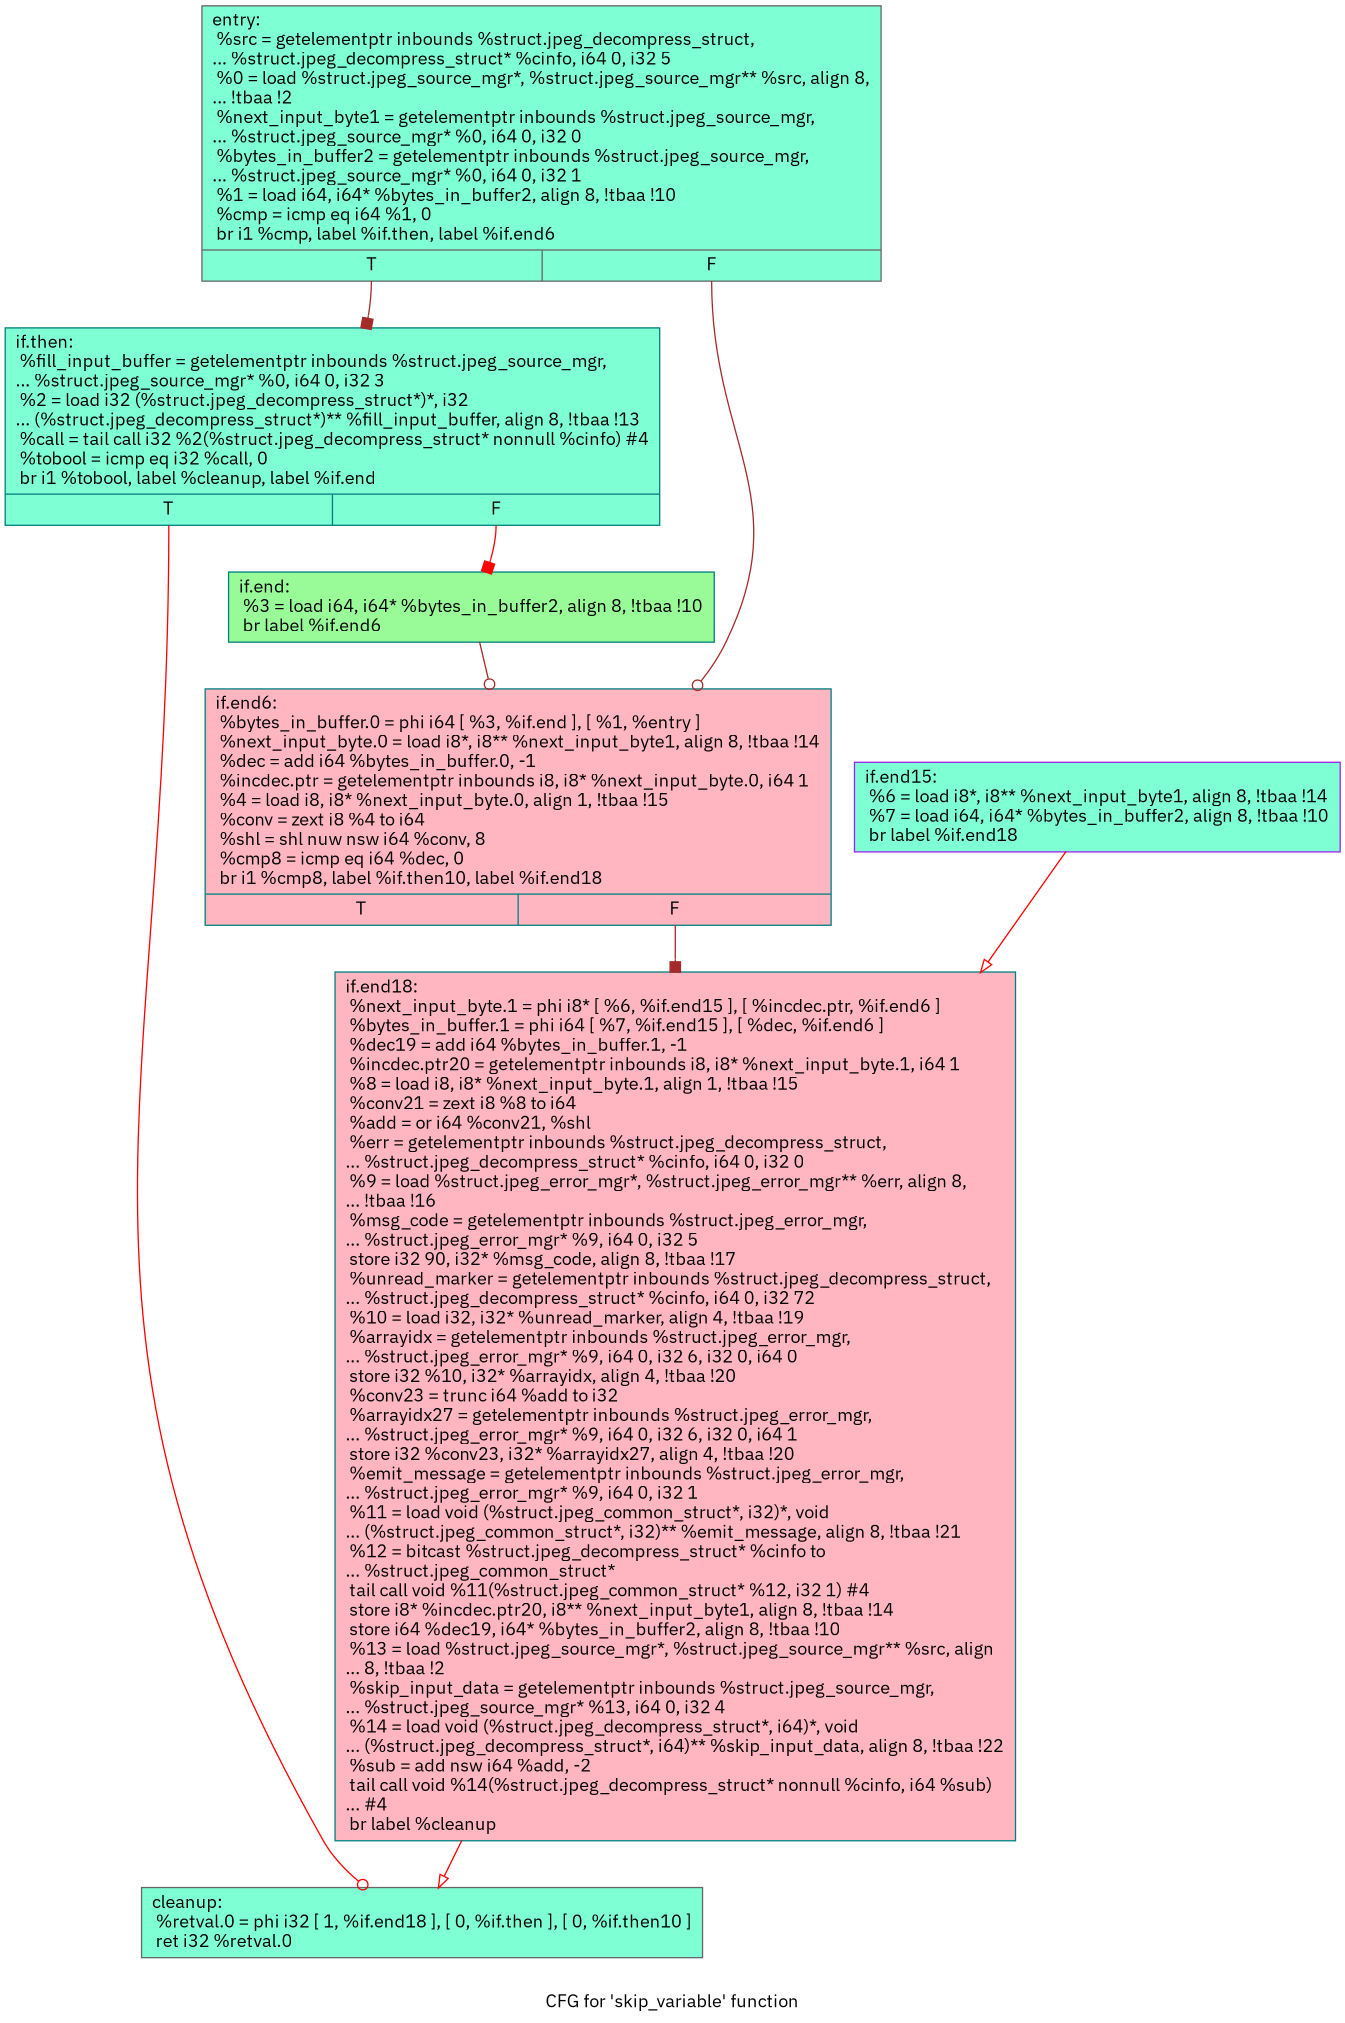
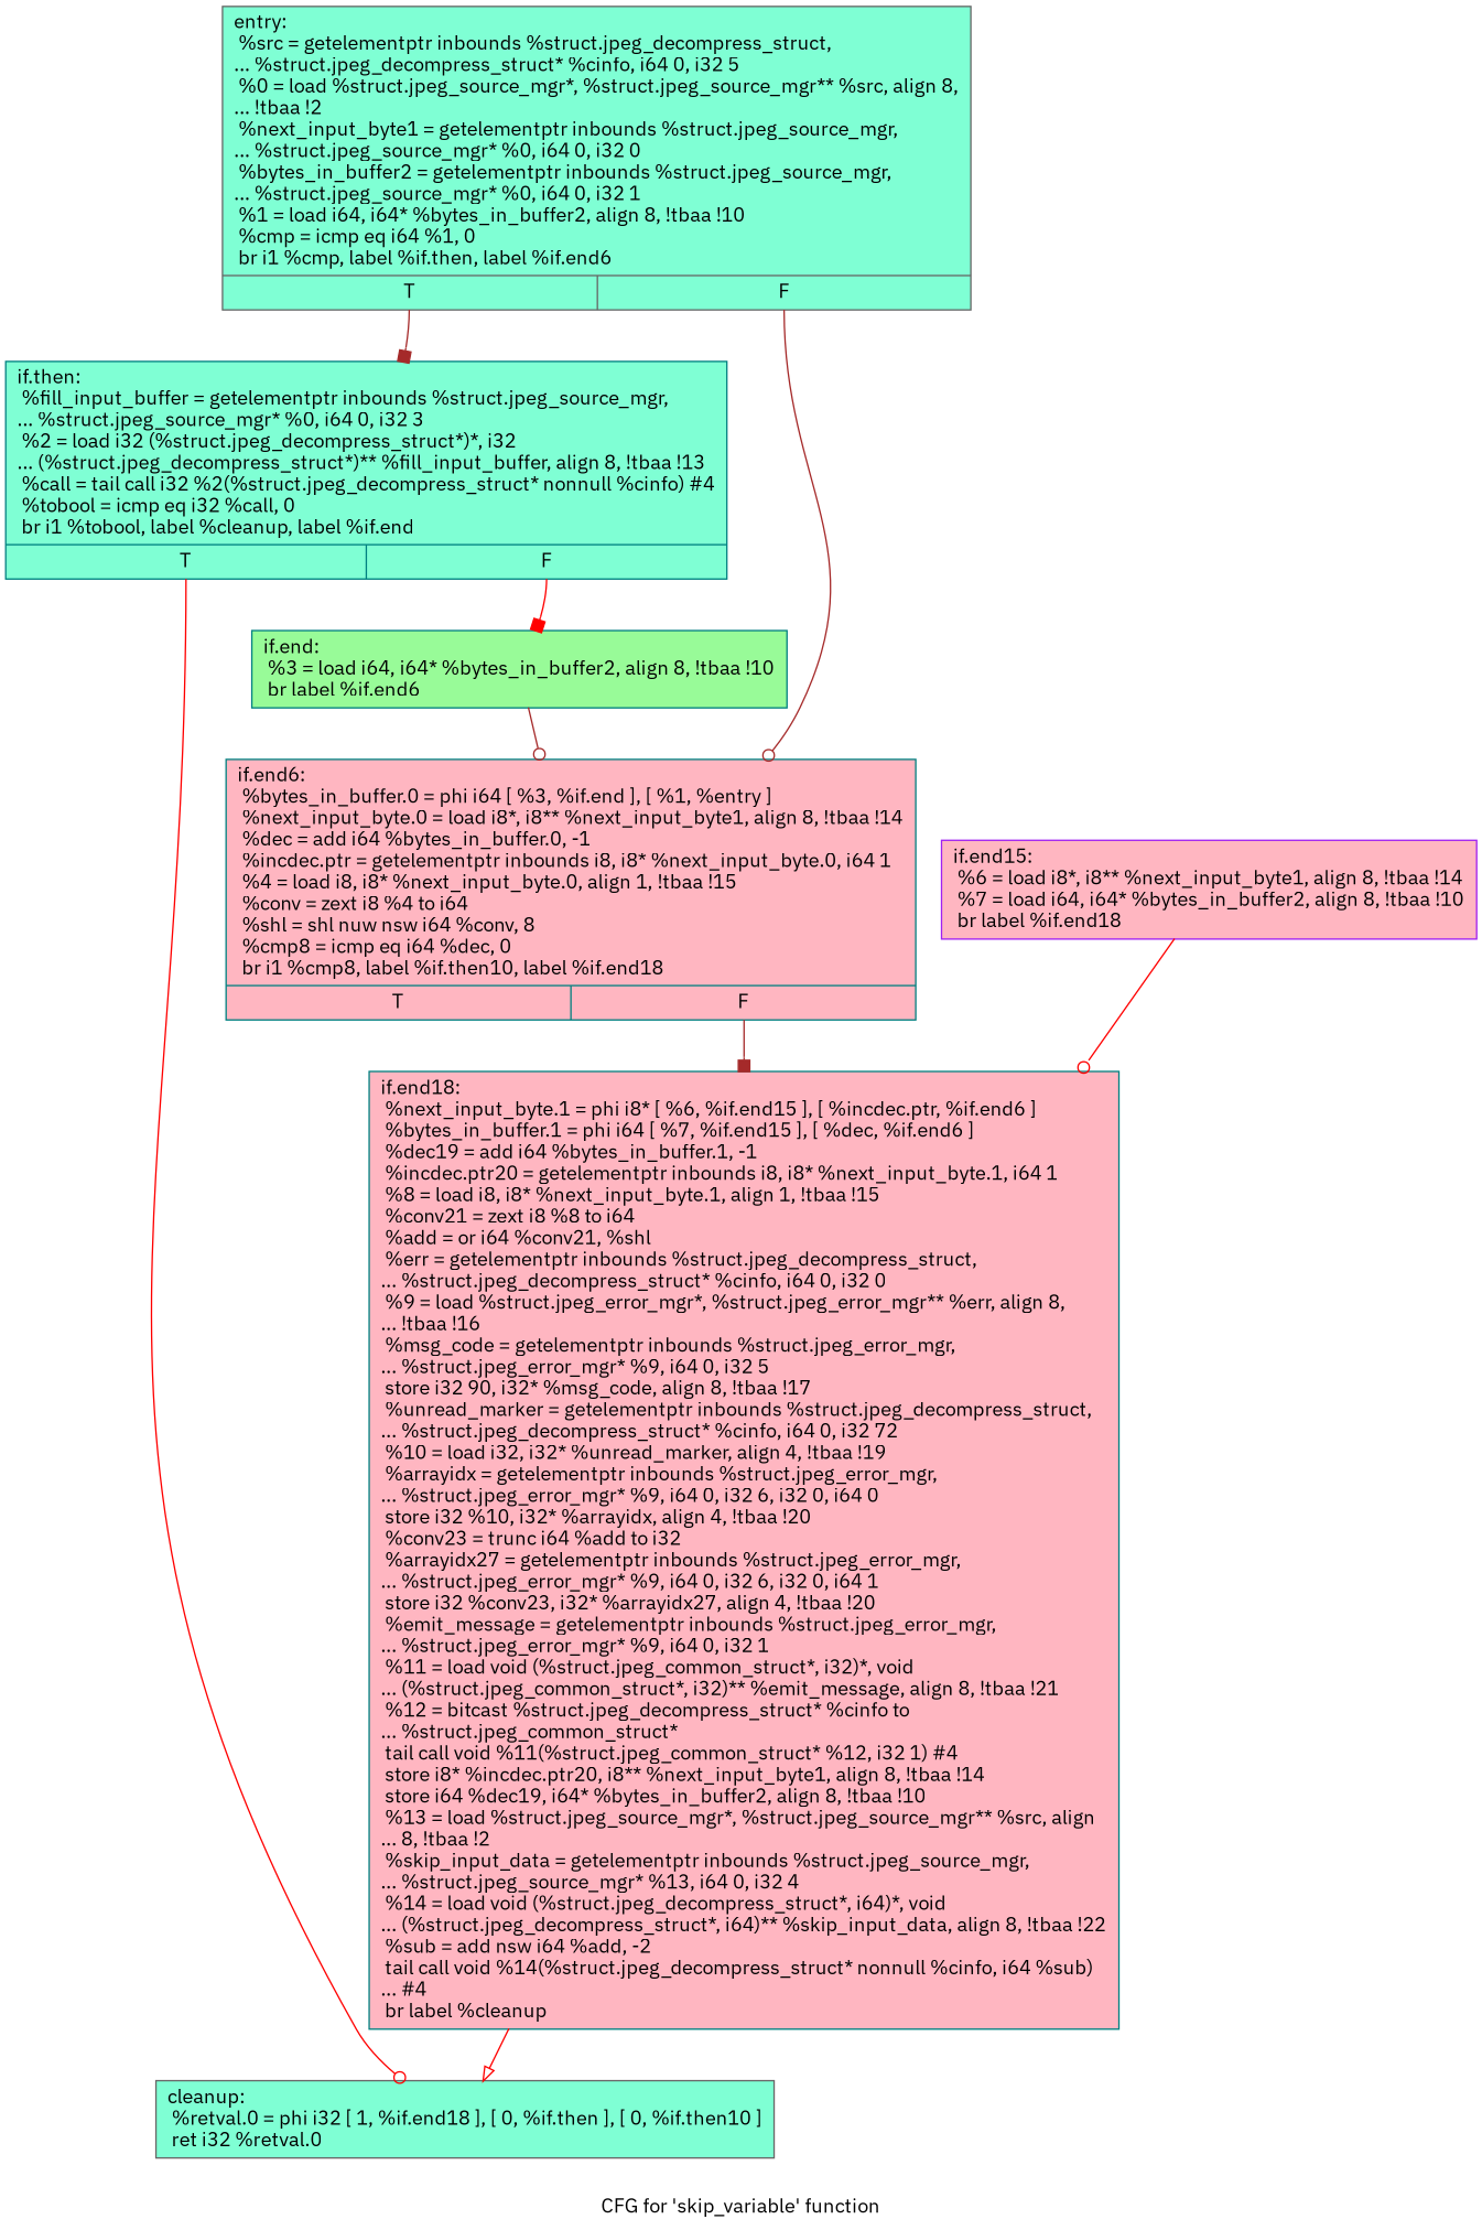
  digraph {
    fontname="IBM Plex Sans"
    label="CFG for 'skip_variable' function"
    node [color=teal fillcolor=aquamarine fontname="IBM Plex Sans" shape=record style=filled]
    edge [arrowhead=box color=brown fontname="IBM Plex Sans" tailport=s0]
    n1 [color=gray40 label="{entry:\l  %src = getelementptr inbounds %struct.jpeg_decompress_struct,\l... %struct.jpeg_decompress_struct* %cinfo, i64 0, i32 5\l  %0 = load %struct.jpeg_source_mgr*, %struct.jpeg_source_mgr** %src, align 8,\l... !tbaa !2\l  %next_input_byte1 = getelementptr inbounds %struct.jpeg_source_mgr,\l... %struct.jpeg_source_mgr* %0, i64 0, i32 0\l  %bytes_in_buffer2 = getelementptr inbounds %struct.jpeg_source_mgr,\l... %struct.jpeg_source_mgr* %0, i64 0, i32 1\l  %1 = load i64, i64* %bytes_in_buffer2, align 8, !tbaa !10\l  %cmp = icmp eq i64 %1, 0\l  br i1 %cmp, label %if.then, label %if.end6\l|{<s0>T|<s1>F}}"]
    n2 [label="{if.then:                                          \l  %fill_input_buffer = getelementptr inbounds %struct.jpeg_source_mgr,\l... %struct.jpeg_source_mgr* %0, i64 0, i32 3\l  %2 = load i32 (%struct.jpeg_decompress_struct*)*, i32\l... (%struct.jpeg_decompress_struct*)** %fill_input_buffer, align 8, !tbaa !13\l  %call = tail call i32 %2(%struct.jpeg_decompress_struct* nonnull %cinfo) #4\l  %tobool = icmp eq i32 %call, 0\l  br i1 %tobool, label %cleanup, label %if.end\l|{<s0>T|<s1>F}}"]
    n3 [fillcolor=lightpink label="{if.end6:                                          \l  %bytes_in_buffer.0 = phi i64 [ %3, %if.end ], [ %1, %entry ]\l  %next_input_byte.0 = load i8*, i8** %next_input_byte1, align 8, !tbaa !14\l  %dec = add i64 %bytes_in_buffer.0, -1\l  %incdec.ptr = getelementptr inbounds i8, i8* %next_input_byte.0, i64 1\l  %4 = load i8, i8* %next_input_byte.0, align 1, !tbaa !15\l  %conv = zext i8 %4 to i64\l  %shl = shl nuw nsw i64 %conv, 8\l  %cmp8 = icmp eq i64 %dec, 0\l  br i1 %cmp8, label %if.then10, label %if.end18\l|{<s0>T|<s1>F}}"]
    n4 [color=gray40 label="{cleanup:                                          \l  %retval.0 = phi i32 [ 1, %if.end18 ], [ 0, %if.then ], [ 0, %if.then10 ]\l  ret i32 %retval.0\l}"]
    n5 [fillcolor=palegreen label="{if.end:                                           \l  %3 = load i64, i64* %bytes_in_buffer2, align 8, !tbaa !10\l  br label %if.end6\l}"]
    n6 [fillcolor=lightpink label="{if.end18:                                         \l  %next_input_byte.1 = phi i8* [ %6, %if.end15 ], [ %incdec.ptr, %if.end6 ]\l  %bytes_in_buffer.1 = phi i64 [ %7, %if.end15 ], [ %dec, %if.end6 ]\l  %dec19 = add i64 %bytes_in_buffer.1, -1\l  %incdec.ptr20 = getelementptr inbounds i8, i8* %next_input_byte.1, i64 1\l  %8 = load i8, i8* %next_input_byte.1, align 1, !tbaa !15\l  %conv21 = zext i8 %8 to i64\l  %add = or i64 %conv21, %shl\l  %err = getelementptr inbounds %struct.jpeg_decompress_struct,\l... %struct.jpeg_decompress_struct* %cinfo, i64 0, i32 0\l  %9 = load %struct.jpeg_error_mgr*, %struct.jpeg_error_mgr** %err, align 8,\l... !tbaa !16\l  %msg_code = getelementptr inbounds %struct.jpeg_error_mgr,\l... %struct.jpeg_error_mgr* %9, i64 0, i32 5\l  store i32 90, i32* %msg_code, align 8, !tbaa !17\l  %unread_marker = getelementptr inbounds %struct.jpeg_decompress_struct,\l... %struct.jpeg_decompress_struct* %cinfo, i64 0, i32 72\l  %10 = load i32, i32* %unread_marker, align 4, !tbaa !19\l  %arrayidx = getelementptr inbounds %struct.jpeg_error_mgr,\l... %struct.jpeg_error_mgr* %9, i64 0, i32 6, i32 0, i64 0\l  store i32 %10, i32* %arrayidx, align 4, !tbaa !20\l  %conv23 = trunc i64 %add to i32\l  %arrayidx27 = getelementptr inbounds %struct.jpeg_error_mgr,\l... %struct.jpeg_error_mgr* %9, i64 0, i32 6, i32 0, i64 1\l  store i32 %conv23, i32* %arrayidx27, align 4, !tbaa !20\l  %emit_message = getelementptr inbounds %struct.jpeg_error_mgr,\l... %struct.jpeg_error_mgr* %9, i64 0, i32 1\l  %11 = load void (%struct.jpeg_common_struct*, i32)*, void\l... (%struct.jpeg_common_struct*, i32)** %emit_message, align 8, !tbaa !21\l  %12 = bitcast %struct.jpeg_decompress_struct* %cinfo to\l... %struct.jpeg_common_struct*\l  tail call void %11(%struct.jpeg_common_struct* %12, i32 1) #4\l  store i8* %incdec.ptr20, i8** %next_input_byte1, align 8, !tbaa !14\l  store i64 %dec19, i64* %bytes_in_buffer2, align 8, !tbaa !10\l  %13 = load %struct.jpeg_source_mgr*, %struct.jpeg_source_mgr** %src, align\l... 8, !tbaa !2\l  %skip_input_data = getelementptr inbounds %struct.jpeg_source_mgr,\l... %struct.jpeg_source_mgr* %13, i64 0, i32 4\l  %14 = load void (%struct.jpeg_decompress_struct*, i64)*, void\l... (%struct.jpeg_decompress_struct*, i64)** %skip_input_data, align 8, !tbaa !22\l  %sub = add nsw i64 %add, -2\l  tail call void %14(%struct.jpeg_decompress_struct* nonnull %cinfo, i64 %sub)\l... #4\l  br label %cleanup\l}"]
-   n7 [color=purple label="{if.end15:                                         \l  %6 = load i8*, i8** %next_input_byte1, align 8, !tbaa !14\l  %7 = load i64, i64* %bytes_in_buffer2, align 8, !tbaa !10\l  br label %if.end18\l}"]
+   n7 [color=purple fillcolor=lightpink label="{if.end15:                                         \l  %6 = load i8*, i8** %next_input_byte1, align 8, !tbaa !14\l  %7 = load i64, i64* %bytes_in_buffer2, align 8, !tbaa !10\l  br label %if.end18\l}"]
    n1 -> n2
    n1 -> n3 [arrowhead=odot tailport=s1]
    n2 -> n4 [arrowhead=odot color=red]
    n2 -> n5 [color=red tailport=s1]
    n3 -> n6 [tailport=s1]
    n5 -> n3 [arrowhead=odot]
    n6 -> n4 [arrowhead=onormal color=red]
-   n7 -> n6 [arrowhead=onormal color=red]
+   n7 -> n6 [arrowhead=odot color=red]
  }
